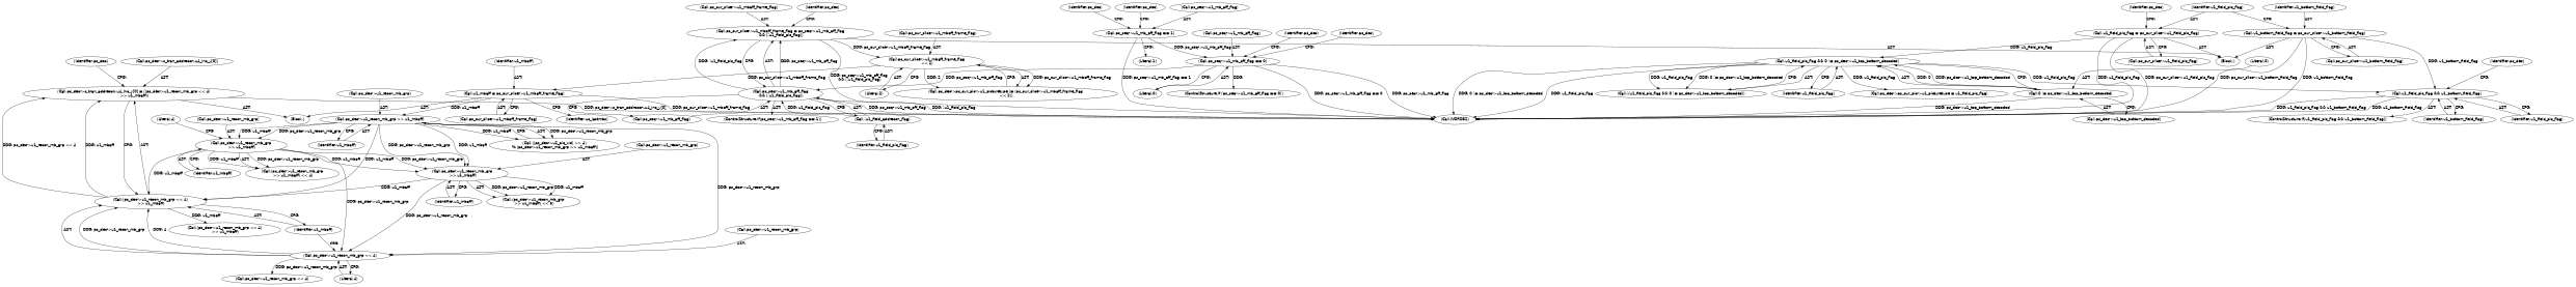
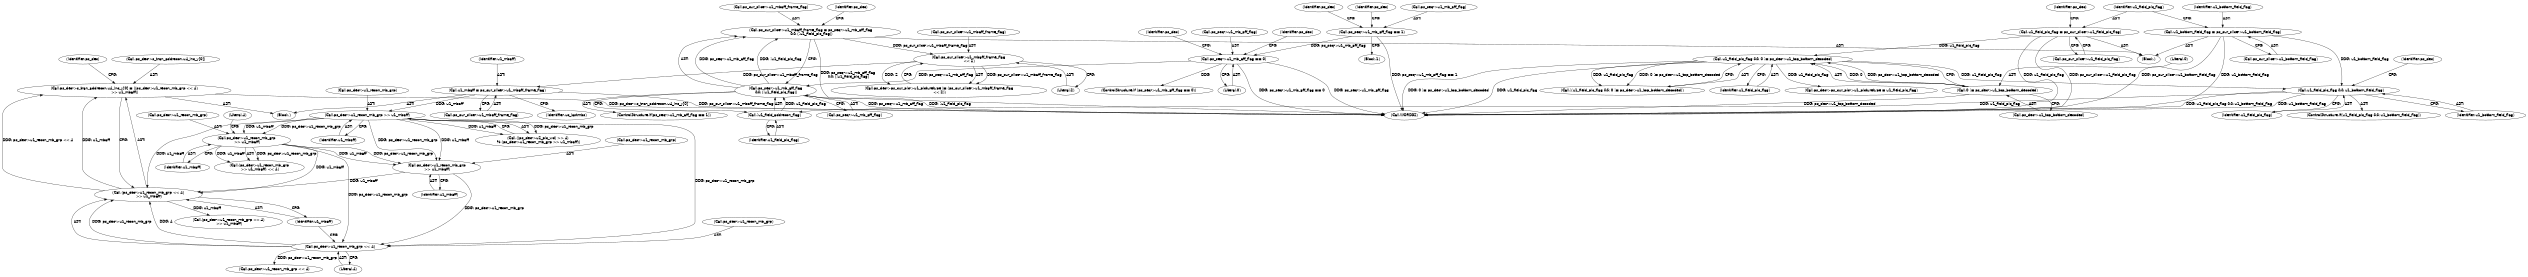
  digraph {
    fontname="DejaVu Sans"
    node [fontname="DejaVu Sans"]
    edge [fontname="DejaVu Sans"]
    n1 [label="(Call,ps_dec->s_tran_addrecon.u4_inc_y[0] = ((ps_dec->u1_recon_mb_grp << 4)\n >> u1_mbaff))"]
    n2 [label="(Call,(ps_dec->u1_recon_mb_grp << 4)\n >> u1_mbaff)"]
    n3 [label="(Call,WORD32)"]
    n4 [label="(Block,)"]
    n5 [label="(Call,(ps_dec->u1_recon_mb_grp << 4)\n >> u1_mbaff)"]
    n6 [label="(Identifier,u1_mbaff)"]
    n7 [label="(Call,ps_dec->u1_recon_mb_grp << 4)"]
    n8 [label="(Call,ps_dec->u1_recon_mb_grp << 4)"]
    n9 [label="(Literal,4)"]
    n10 [label="(Call,ps_dec->u1_recon_mb_grp >> u1_mbaff)"]
    n11 [label="(Call,ps_dec->u1_recon_mb_grp\n >> u1_mbaff)"]
    n12 [label="(Call,ps_dec->u1_recon_mb_grp\n >> u1_mbaff)"]
    n13 [label="(Call,((ps_dec->u2_pic_wd) >> 4)\n % (ps_dec->u1_recon_mb_grp >> u1_mbaff))"]
    n14 [label="(Identifier,u1_mbaff)"]
    n15 [label="(Identifier,u1_mbaff)"]
-   n16 [label="(Call,(ps_dec->u1_recon_mb_grp\n >> u1_mbaff) << 3)"]
    n17 [label="(Identifier,u1_mbaff)"]
    n18 [label="(Call,(ps_dec->u1_recon_mb_grp\n >> u1_mbaff) << 4)"]
    n19 [label="(Call,u1_mbaff = ps_cur_slice->u1_mbaff_frame_flag)"]
    n20 [label="(Call,ps_cur_slice->u1_mbaff_frame_flag)"]
    n21 [label="(Identifier,uc_lastmbs)"]
    n22 [label="(Call,ps_cur_slice->u1_mbaff_frame_flag\n << 2)"]
    n23 [label="(Literal,2)"]
    n24 [label="(Call,ps_dec->ps_cur_pic->u1_picturetype |= (ps_cur_slice->u1_mbaff_frame_flag\n << 2))"]
    n25 [label="(Call,ps_cur_slice->u1_mbaff_frame_flag = ps_seq->u1_mb_aff_flag\n && (!u1_field_pic_flag))"]
    n26 [label="(Call,ps_seq->u1_mb_aff_flag\n && (!u1_field_pic_flag))"]
    n27 [label="(Block,)"]
    n28 [label="(Call,!u1_field_addrecon_flag)"]
    n29 [label="(Call,ps_seq->u1_mb_aff_flag)"]
    n30 [label="(ControlStructure,if(ps_seq->u1_mb_aff_flag == 1))"]
    n31 [label="(Identifier,u1_field_pic_flag)"]
    n32 [label="(Call,ps_seq->u1_mb_aff_flag == 0)"]
    n33 [label="(ControlStructure,if (ps_seq->u1_mb_aff_flag == 0))"]
    n34 [label="(Literal,0)"]
    n35 [label="(Call,ps_seq->u1_mb_aff_flag == 1)"]
-   n36 [label="(Literal,1)"]
+   n36 [label="(Block,1)"]
    n37 [label="(Call,u1_field_pic_flag && u1_bottom_field_flag)"]
    n38 [label="(Identifier,u1_bottom_field_flag)"]
    n39 [label="(Identifier,u1_field_pic_flag)"]
    n40 [label="(ControlStructure,if(u1_field_pic_flag && u1_bottom_field_flag))"]
    n41 [label="(Call,u1_field_pic_flag && 0 != ps_dec->u1_top_bottom_decoded)"]
    n42 [label="(Call,0 != ps_dec->u1_top_bottom_decoded)"]
    n43 [label="(Call,ps_dec->ps_cur_pic->u1_picturetype = u1_field_pic_flag)"]
    n44 [label="(Call,!(u1_field_pic_flag && 0 != ps_dec->u1_top_bottom_decoded))"]
    n45 [label="(Identifier,u1_field_pic_flag)"]
    n46 [label="(Call,ps_dec->u1_top_bottom_decoded)"]
    n47 [label="(Call,u1_field_pic_flag = ps_cur_slice->u1_field_pic_flag)"]
    n48 [label="(Call,ps_cur_slice->u1_field_pic_flag)"]
    n49 [label="(Call,u1_bottom_field_flag = ps_cur_slice->u1_bottom_field_flag)"]
    n50 [label="(Call,ps_cur_slice->u1_bottom_field_flag)"]
    n51 [label="(Call,ps_dec->u1_recon_mb_grp)"]
    n52 [label="(Identifier,ps_dec)"]
    n53 [label="(Call,ps_dec->s_tran_addrecon.u4_inc_y[0])"]
    n54 [label="(Identifier,ps_dec)"]
    n55 [label="(Identifier,ps_dec)"]
    n56 [label="(Identifier,ps_dec)"]
    n57 [label="(Identifier,u1_bottom_field_flag)"]
    n58 [label="(Literal,4)"]
    n59 [label="(Identifier,ps_dec)"]
    n60 [label="(Call,ps_cur_slice->u1_mbaff_frame_flag)"]
    n61 [label="(Identifier,u1_field_pic_flag)"]
    n62 [label="(Call,ps_dec->u1_recon_mb_grp)"]
    n63 [label="(Call,ps_dec->u1_recon_mb_grp)"]
    n64 [label="(Call,ps_seq->u1_mb_aff_flag)"]
    n65 [label="(Identifier,ps_dec)"]
    n66 [label="(Identifier,ps_dec)"]
    n67 [label="(Identifier,u1_mbaff)"]
    n68 [label="(Call,ps_seq->u1_mb_aff_flag)"]
    n69 [label="(Identifier,ps_dec)"]
    n70 [label="(Call,ps_dec->u1_recon_mb_grp)"]
    n71 [label="(Literal,0)"]
    n72 [label="(Call,ps_cur_slice->u1_mbaff_frame_flag)"]
    n1 -> n2 [label="CFG: "]
    n1 -> n3 [label="DDG: ps_dec->s_tran_addrecon.u4_inc_y[0]"]
    n1 -> n4 [label="AST: "]
    n2 -> n1 [label="AST: "]
    n2 -> n1 [label="DDG: ps_dec->u1_recon_mb_grp << 4"]
    n2 -> n1 [label="DDG: u1_mbaff"]
    n2 -> n5 [label="DDG: u1_mbaff"]
    n2 -> n6 [label="CFG: "]
    n6 -> n2 [label="AST: "]
    n6 -> n7 [label="CFG: "]
    n7 -> n2 [label="AST: "]
    n7 -> n2 [label="DDG: ps_dec->u1_recon_mb_grp"]
    n7 -> n2 [label="DDG: 4"]
    n7 -> n8 [label="DDG: ps_dec->u1_recon_mb_grp"]
    n7 -> n9 [label="CFG: "]
    n9 -> n7 [label="AST: "]
    n10 -> n2 [label="DDG: u1_mbaff"]
    n10 -> n7 [label="DDG: ps_dec->u1_recon_mb_grp"]
    n10 -> n11 [label="DDG: ps_dec->u1_recon_mb_grp"]
    n10 -> n11 [label="DDG: u1_mbaff"]
    n10 -> n12 [label="DDG: ps_dec->u1_recon_mb_grp"]
    n10 -> n12 [label="DDG: u1_mbaff"]
    n10 -> n13 [label="AST: "]
    n10 -> n13 [label="DDG: ps_dec->u1_recon_mb_grp"]
    n10 -> n13 [label="DDG: u1_mbaff"]
    n10 -> n14 [label="CFG: "]
    n11 -> n2 [label="DDG: u1_mbaff"]
    n11 -> n7 [label="DDG: ps_dec->u1_recon_mb_grp"]
    n11 -> n15 [label="CFG: "]
-   n11 -> n16 [label="AST: "]
-   n11 -> n16 [label="DDG: ps_dec->u1_recon_mb_grp"]
-   n11 -> n16 [label="DDG: u1_mbaff"]
    n12 -> n2 [label="DDG: u1_mbaff"]
    n12 -> n7 [label="DDG: ps_dec->u1_recon_mb_grp"]
    n12 -> n11 [label="DDG: ps_dec->u1_recon_mb_grp"]
    n12 -> n11 [label="DDG: u1_mbaff"]
    n12 -> n17 [label="CFG: "]
    n12 -> n18 [label="AST: "]
    n12 -> n18 [label="DDG: ps_dec->u1_recon_mb_grp"]
    n12 -> n18 [label="DDG: u1_mbaff"]
    n13 -> n10 [label="CFG: "]
    n14 -> n10 [label="AST: "]
    n15 -> n11 [label="AST: "]
    n17 -> n12 [label="AST: "]
    n19 -> n3 [label="DDG: ps_cur_slice->u1_mbaff_frame_flag"]
    n19 -> n4 [label="AST: "]
    n19 -> n10 [label="DDG: u1_mbaff"]
    n19 -> n20 [label="CFG: "]
    n19 -> n21 [label="CFG: "]
    n20 -> n19 [label="AST: "]
    n22 -> n19 [label="DDG: ps_cur_slice->u1_mbaff_frame_flag"]
    n22 -> n23 [label="CFG: "]
    n22 -> n24 [label="AST: "]
    n22 -> n24 [label="DDG: ps_cur_slice->u1_mbaff_frame_flag"]
    n22 -> n24 [label="DDG: 2"]
    n23 -> n22 [label="AST: "]
    n24 -> n22 [label="CFG: "]
    n25 -> n3 [label="DDG: ps_seq->u1_mb_aff_flag\n && (!u1_field_pic_flag)"]
    n25 -> n22 [label="DDG: ps_cur_slice->u1_mbaff_frame_flag"]
    n25 -> n26 [label="CFG: "]
    n25 -> n27 [label="AST: "]
    n26 -> n3 [label="DDG: ps_seq->u1_mb_aff_flag"]
    n26 -> n3 [label="DDG: !u1_field_pic_flag"]
    n26 -> n25 [label="AST: "]
    n26 -> n25 [label="DDG: ps_seq->u1_mb_aff_flag"]
    n26 -> n25 [label="DDG: !u1_field_pic_flag"]
    n26 -> n28 [label="CFG: "]
    n26 -> n29 [label="CFG: "]
    n26 -> n30 [label="AST: "]
    n28 -> n26 [label="AST: "]
    n28 -> n26 [label="DDG: u1_field_pic_flag"]
    n28 -> n31 [label="CFG: "]
    n29 -> n26 [label="AST: "]
    n31 -> n28 [label="AST: "]
    n32 -> n3 [label="DDG: ps_seq->u1_mb_aff_flag == 0"]
    n32 -> n3 [label="DDG: ps_seq->u1_mb_aff_flag"]
    n32 -> n26 [label="DDG: ps_seq->u1_mb_aff_flag"]
    n32 -> n33 [label="DDG: "]
    n32 -> n34 [label="CFG: "]
    n34 -> n32 [label="AST: "]
    n35 -> n3 [label="DDG: ps_seq->u1_mb_aff_flag == 1"]
    n35 -> n32 [label="DDG: ps_seq->u1_mb_aff_flag"]
    n35 -> n36 [label="CFG: "]
    n37 -> n3 [label="DDG: u1_bottom_field_flag"]
    n37 -> n3 [label="DDG: u1_field_pic_flag && u1_bottom_field_flag"]
+   n37 -> n28 [label="DDG: u1_field_pic_flag"]
    n37 -> n38 [label="CFG: "]
    n37 -> n39 [label="CFG: "]
    n37 -> n40 [label="AST: "]
    n38 -> n37 [label="AST: "]
    n39 -> n37 [label="AST: "]
    n41 -> n3 [label="DDG: 0 != ps_dec->u1_top_bottom_decoded"]
    n41 -> n3 [label="DDG: u1_field_pic_flag"]
    n41 -> n37 [label="DDG: u1_field_pic_flag"]
    n41 -> n42 [label="CFG: "]
    n41 -> n43 [label="DDG: u1_field_pic_flag"]
    n41 -> n44 [label="AST: "]
    n41 -> n44 [label="DDG: u1_field_pic_flag"]
    n41 -> n44 [label="DDG: 0 != ps_dec->u1_top_bottom_decoded"]
    n41 -> n45 [label="CFG: "]
    n42 -> n3 [label="DDG: ps_dec->u1_top_bottom_decoded"]
    n42 -> n41 [label="AST: "]
    n42 -> n41 [label="DDG: 0"]
    n42 -> n41 [label="DDG: ps_dec->u1_top_bottom_decoded"]
    n42 -> n46 [label="CFG: "]
    n44 -> n41 [label="CFG: "]
    n45 -> n41 [label="AST: "]
    n46 -> n42 [label="AST: "]
    n47 -> n3 [label="DDG: u1_field_pic_flag"]
    n47 -> n3 [label="DDG: ps_cur_slice->u1_field_pic_flag"]
    n47 -> n27 [label="AST: "]
    n47 -> n41 [label="DDG: u1_field_pic_flag"]
    n47 -> n48 [label="CFG: "]
-   n48 -> n47 [label="AST: "]
+   n48 -> n47 [label="CFG: "]
    n49 -> n3 [label="DDG: u1_bottom_field_flag"]
    n49 -> n3 [label="DDG: ps_cur_slice->u1_bottom_field_flag"]
    n49 -> n27 [label="AST: "]
    n49 -> n37 [label="DDG: u1_bottom_field_flag"]
    n49 -> n50 [label="CFG: "]
    n50 -> n49 [label="AST: "]
    n51 -> n7 [label="AST: "]
    n52 -> n37 [label="CFG: "]
    n53 -> n1 [label="AST: "]
    n54 -> n47 [label="CFG: "]
    n55 -> n32 [label="CFG: "]
    n56 -> n1 [label="CFG: "]
    n57 -> n49 [label="AST: "]
    n58 -> n12 [label="CFG: "]
    n59 -> n35 [label="CFG: "]
    n60 -> n22 [label="AST: "]
    n61 -> n47 [label="AST: "]
    n61 -> n49 [label="CFG: "]
    n62 -> n10 [label="AST: "]
    n63 -> n12 [label="AST: "]
    n64 -> n32 [label="AST: "]
    n65 -> n35 [label="CFG: "]
    n66 -> n32 [label="CFG: "]
    n67 -> n19 [label="AST: "]
    n68 -> n35 [label="AST: "]
    n69 -> n25 [label="CFG: "]
    n70 -> n11 [label="AST: "]
    n71 -> n42 [label="AST: "]
    n72 -> n25 [label="AST: "]
  }
